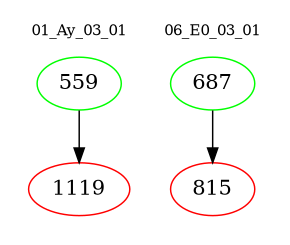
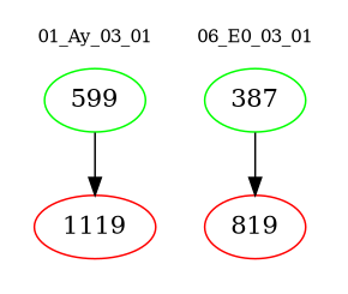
  digraph {
    node [color=green]
    edge [color=black]
-   n1 [label=559]
+   n1 [label=599]
    n2 [color=red label=1119]
-   n3 [label=687]
-   n4 [color=red label=815]
+   n3 [label=387]
+   n4 [color=red label=819]
    subgraph cluster_1 {
      color=white
      fontsize=10
      label="01_Ay_03_01"
      n1
      n2
    }
    subgraph cluster_2 {
      color=white
      fontsize=10
      label="06_E0_03_01"
      n3
      n4
    }
    n1 -> n2
    n3 -> n4
  }
